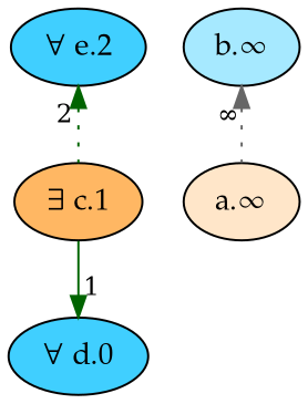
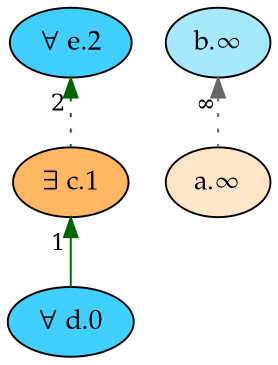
  digraph {
    rankdir=TB
    node [fillcolor="#40cfff" fontname=Palatino fontsize=14 style=filled]
    edge [color=darkgreen dir=back fontsize=12 labeldistance=1.5 style=dotted]
    n1 [label="∀ d.0"]
    n2 [label="∀ e.2"]
    n3 [fillcolor="#ffb763" label="∃ c.1"]
    n4 [fillcolor="#a6e9ff" label="b.∞"]
    n5 [fillcolor="#ffe6c9" label="a.∞"]
    subgraph sub_1 {
      rank=max
      n1
    }
    subgraph sub_2 {
      rank=min
      n2
    }
    n2 -> n3 [taillabel=2]
-   n1 -> n3 [style=solid taillabel=1]
+   n3 -> n1 [style=solid taillabel=1]
    n4 -> n5 [color=gray40 taillabel="∞"]
  }
